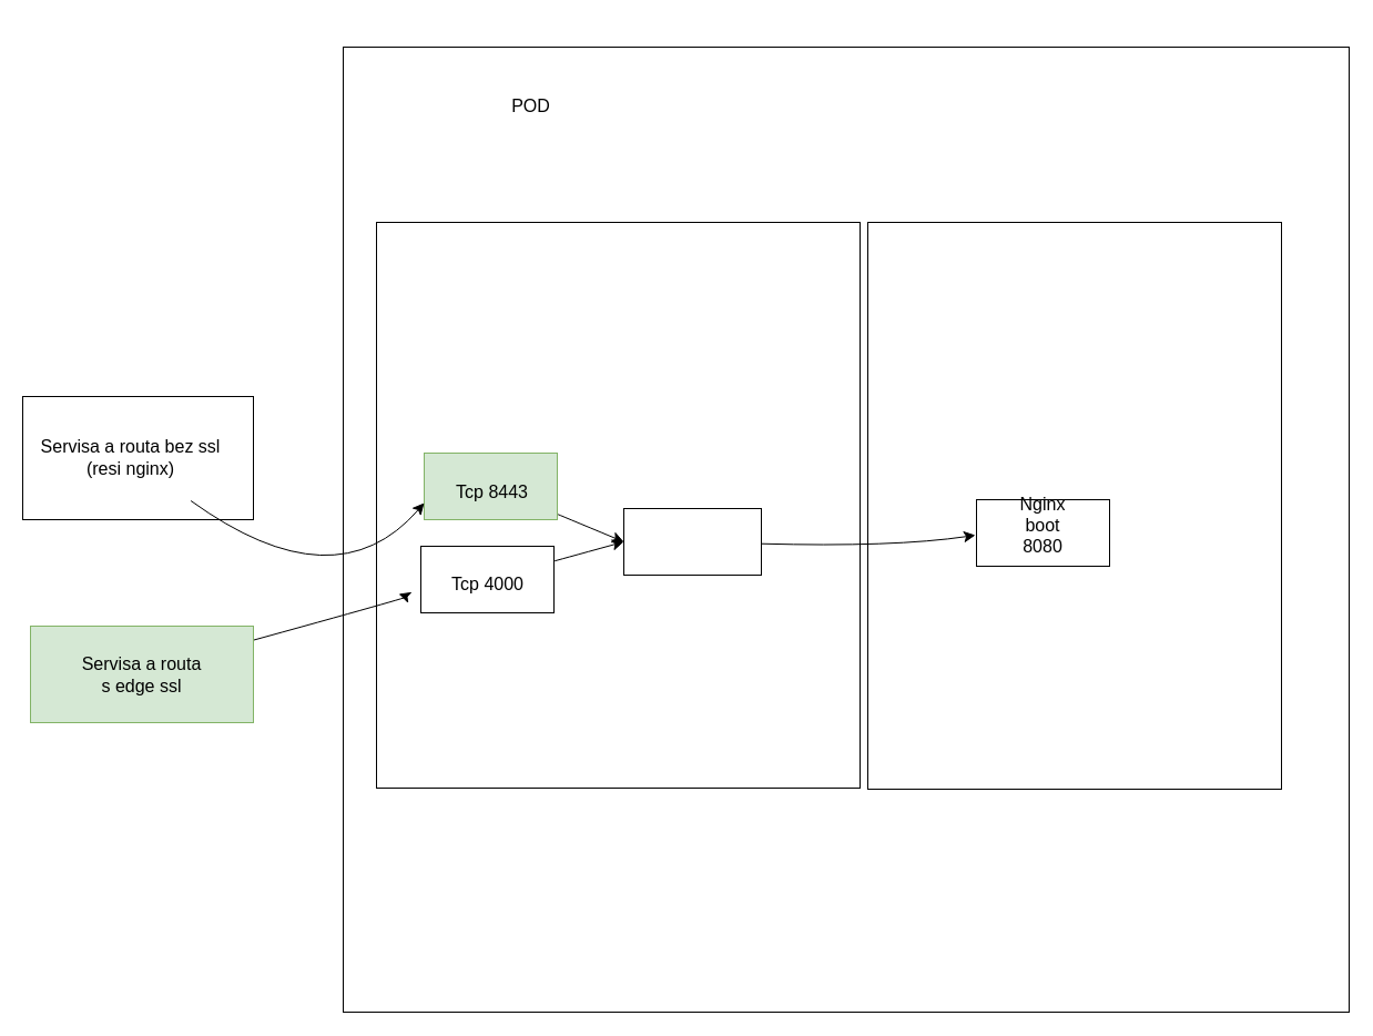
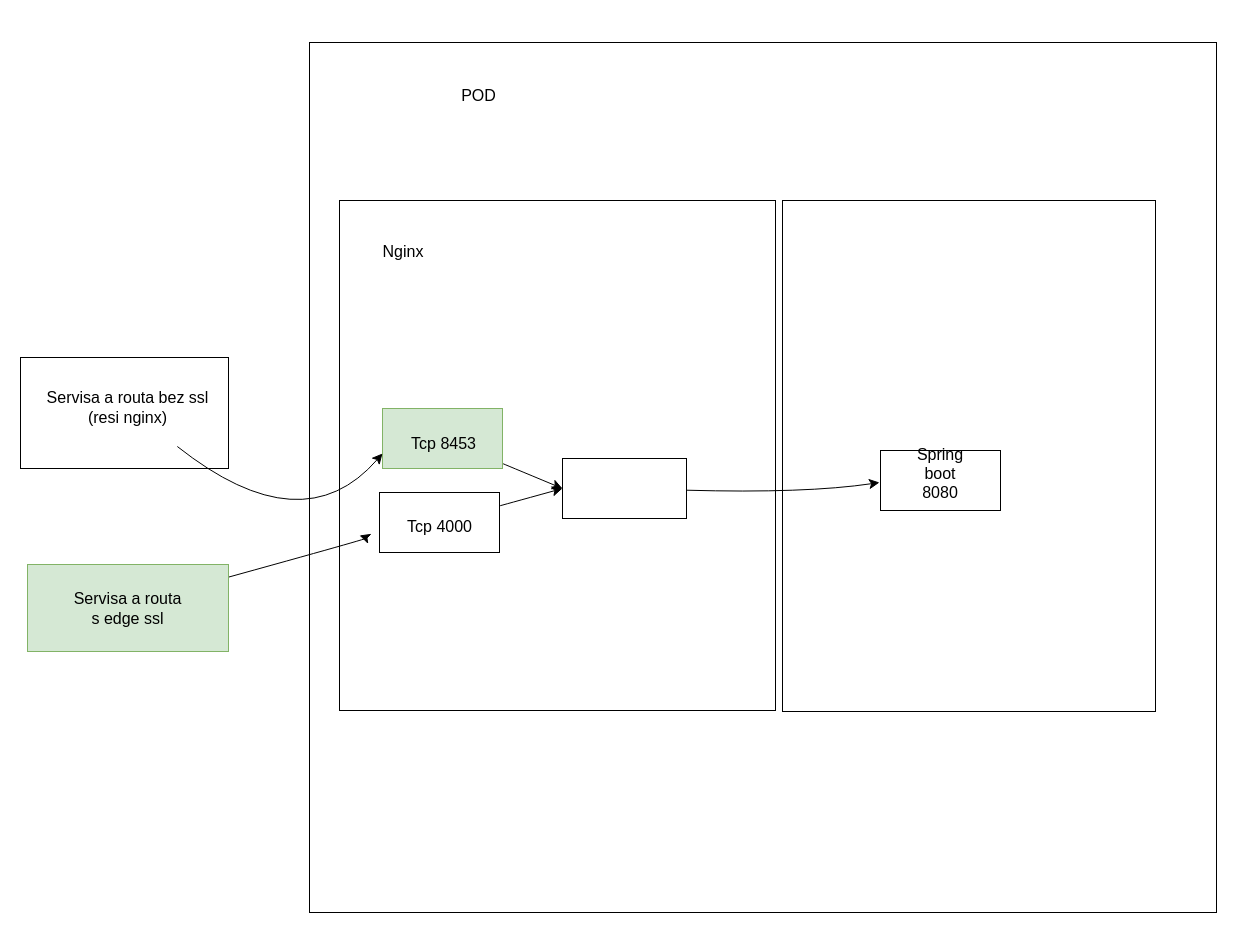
  <mxCell id="0" />
  <mxCell id="1" parent="0" />
  <mxCell id="2" value="" style="whiteSpace=wrap;html=1;fontSize=16;" parent="1" vertex="1"><mxGeometry x="309" y="42" width="907" height="870" as="geometry" /></mxCell>
  <mxCell id="3" value="" style="whiteSpace=wrap;html=1;fontSize=16;" parent="1" vertex="1"><mxGeometry x="782" y="200" width="373" height="511" as="geometry" /></mxCell>
  <mxCell id="4" value="" style="whiteSpace=wrap;html=1;fontSize=16;" parent="1" vertex="1"><mxGeometry x="339" y="200" width="436" height="510" as="geometry" /></mxCell>
  <mxCell id="5" value="" style="whiteSpace=wrap;html=1;fontSize=16;" parent="1" vertex="1"><mxGeometry x="379" y="492" width="120" height="60" as="geometry" /></mxCell>
  <mxCell id="6" style="edgeStyle=none;curved=1;rounded=0;orthogonalLoop=1;jettySize=auto;html=1;entryX=0;entryY=0.5;entryDx=0;entryDy=0;fontSize=12;startSize=8;endSize=8;" parent="1" source="7" target="12" edge="1"><mxGeometry relative="1" as="geometry"><mxPoint x="516" y="452" as="sourcePoint" /></mxGeometry></mxCell>
  <mxCell id="7" value="" style="whiteSpace=wrap;html=1;fontSize=16;fillColor=#d5e8d4;strokeColor=#82b366;" parent="1" vertex="1"><mxGeometry x="382" y="408" width="120" height="60" as="geometry" /></mxCell>
  <mxCell id="8" style="edgeStyle=none;curved=1;rounded=0;orthogonalLoop=1;jettySize=auto;html=1;entryX=0;entryY=0.5;entryDx=0;entryDy=0;fontSize=12;startSize=8;endSize=8;" parent="1" source="5" target="12" edge="1"><mxGeometry relative="1" as="geometry"><mxPoint x="504" y="529" as="sourcePoint" /></mxGeometry></mxCell>
  <mxCell id="9" value="Tcp 4000" style="text;strokeColor=none;align=center;fillColor=none;html=1;verticalAlign=middle;whiteSpace=wrap;rounded=0;fontSize=16;" parent="1" vertex="1"><mxGeometry x="387.5" y="511" width="103" height="30" as="geometry" /></mxCell>
- <mxCell id="10" value="Tcp 8443" style="text;strokeColor=none;align=center;fillColor=none;html=1;verticalAlign=middle;whiteSpace=wrap;rounded=0;fontSize=16;" parent="1" vertex="1"><mxGeometry x="398" y="428" width="91" height="30" as="geometry" /></mxCell>
+ <mxCell id="10" value="Tcp 8453" style="text;strokeColor=none;align=center;fillColor=none;html=1;verticalAlign=middle;whiteSpace=wrap;rounded=0;fontSize=16;" parent="1" vertex="1"><mxGeometry x="398" y="428" width="91" height="30" as="geometry" /></mxCell>
  <mxCell id="11" value="" style="edgeStyle=none;curved=1;rounded=0;orthogonalLoop=1;jettySize=auto;html=1;fontSize=12;startSize=8;endSize=8;" parent="1" source="12" edge="1"><mxGeometry relative="1" as="geometry"><mxPoint x="879" y="482" as="targetPoint" /><Array as="points"><mxPoint x="805" y="493" /></Array></mxGeometry></mxCell>
  <mxCell id="12" value="" style="whiteSpace=wrap;html=1;fontSize=16;" parent="1" vertex="1"><mxGeometry x="562" y="458" width="124" height="60" as="geometry" /></mxCell>
  <mxCell id="13" value="" style="whiteSpace=wrap;html=1;fontSize=16;" parent="1" vertex="1"><mxGeometry x="880" y="450" width="120" height="60" as="geometry" /></mxCell>
- <mxCell id="14" value="Nginx boot 8080" style="text;strokeColor=none;align=center;fillColor=none;html=1;verticalAlign=middle;whiteSpace=wrap;rounded=0;fontSize=16;" parent="1" vertex="1"><mxGeometry x="910" y="450" width="60" height="45" as="geometry" /></mxCell>
+ <mxCell id="14" value="Spring boot 8080" style="text;strokeColor=none;align=center;fillColor=none;html=1;verticalAlign=middle;whiteSpace=wrap;rounded=0;fontSize=16;" parent="1" vertex="1"><mxGeometry x="910" y="450" width="60" height="45" as="geometry" /></mxCell>
+ <mxCell id="15" value="Nginx" style="text;strokeColor=none;align=center;fillColor=none;html=1;verticalAlign=middle;whiteSpace=wrap;rounded=0;fontSize=16;" parent="1" vertex="1"><mxGeometry x="373" y="221" width="60" height="59" as="geometry" /></mxCell>
  <mxCell id="16" value="" style="whiteSpace=wrap;html=1;fontSize=16;" parent="1" vertex="1"><mxGeometry x="20" y="357" width="208" height="111" as="geometry" /></mxCell>
  <mxCell id="17" value="Servisa a routa s edge ssl" style="text;strokeColor=none;align=center;fillColor=none;html=1;verticalAlign=middle;whiteSpace=wrap;rounded=0;fontSize=16;" parent="1" vertex="1"><mxGeometry x="54" y="564" width="157" height="77" as="geometry" /></mxCell>
  <mxCell id="18" value="" style="edgeStyle=none;curved=1;rounded=0;orthogonalLoop=1;jettySize=auto;html=1;fontSize=12;startSize=8;endSize=8;" parent="1" edge="1"><mxGeometry relative="1" as="geometry"><mxPoint x="195" y="585.757" as="sourcePoint" /><mxPoint x="359" y="535" as="targetPoint" /><Array as="points"><mxPoint x="368" y="538" /></Array></mxGeometry></mxCell>
  <mxCell id="19" value="" style="whiteSpace=wrap;html=1;fontSize=16;fillColor=#d5e8d4;strokeColor=#82b366;" parent="1" vertex="1"><mxGeometry x="27" y="564" width="201" height="87" as="geometry" /></mxCell>
  <mxCell id="20" value="" style="edgeStyle=none;curved=1;rounded=0;orthogonalLoop=1;jettySize=auto;html=1;fontSize=12;startSize=8;endSize=8;entryX=0;entryY=0.75;entryDx=0;entryDy=0;" parent="1" source="21" target="7" edge="1"><mxGeometry relative="1" as="geometry"><Array as="points"><mxPoint x="302" y="545" /></Array></mxGeometry></mxCell>
- <mxCell id="21" value="Servisa a routa bez ssl (resi nginx)" style="text;strokeColor=none;align=center;fillColor=none;html=1;verticalAlign=middle;whiteSpace=wrap;rounded=0;fontSize=16;" parent="1" vertex="1"><mxGeometry x="28" y="373" width="179" height="78" as="geometry" /></mxCell>
+ <mxCell id="21" value="Servisa a routa bez ssl (resi nginx)" style="text;strokeColor=none;align=center;fillColor=none;html=1;verticalAlign=middle;whiteSpace=wrap;rounded=0;fontSize=16;" parent="1" vertex="1"><mxGeometry x="38" y="368" width="179" height="78" as="geometry" /></mxCell>
  <mxCell id="22" value="Servisa a routa s edge ssl" style="text;strokeColor=none;align=center;fillColor=none;html=1;verticalAlign=middle;whiteSpace=wrap;rounded=0;fontSize=16;" parent="1" vertex="1"><mxGeometry x="71" y="566" width="113" height="83" as="geometry" /></mxCell>
  <mxCell id="23" value="POD" style="text;strokeColor=none;align=center;fillColor=none;html=1;verticalAlign=middle;whiteSpace=wrap;rounded=0;fontSize=16;" parent="1" vertex="1"><mxGeometry x="379" y="20" width="199" height="150" as="geometry" /></mxCell>
